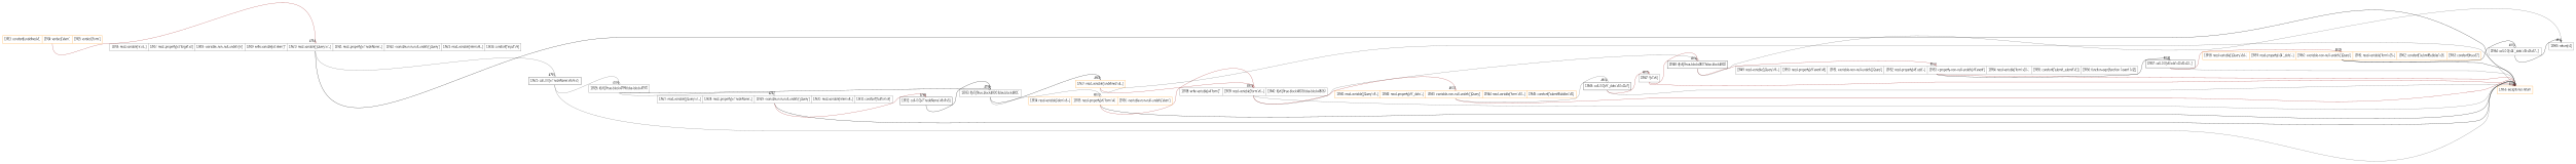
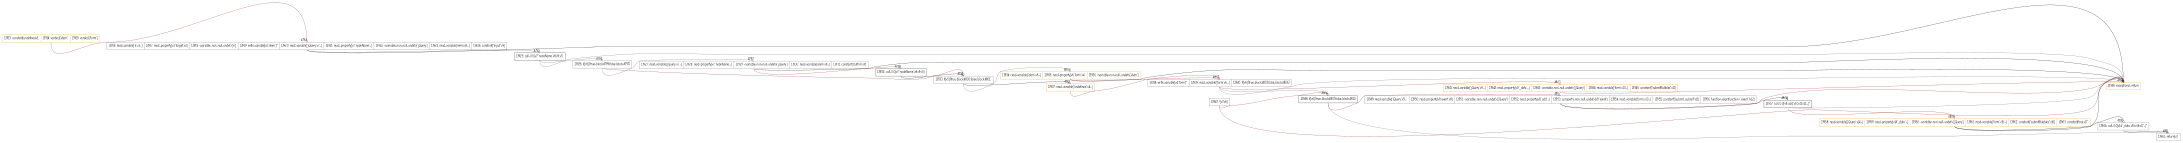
  digraph {
    fontname="Comic Neue"
    rankdir=LR
    node [color=gray40 fontname="Comic Neue" shape=record]
    edge [arrowhead=onormal color=brown fontname="Comic Neue" headport=n tailport=s]
    n1 [color=darkorange label="{13913: constant[undefined,v1]|13914: vardecl['elem']|13915: vardecl['form']}"]
    n2 [label="{13916: read-variable['e',v3,-]|13917: read-property[v3,'target',v2]|13918: \<variable-non-null-undef\>['e']|13919: write-variable[v2,'elem']*|13920: read-variable['jQuery',v7,-]|13921: read-property[v7,'nodeName',-]|13922: \<variable-non-null-undef\>['jQuery']|13923: read-variable['elem',v8,-]|13924: constant[\"input\",v9]}"]
    n3 [color=black label="{13925: call-0:0[v7,'nodeName',v8,v9,v5]}"]
    n4 [color=darkorange label="{13966: exceptional-return}"]
    n5 [label="{13926: if[v5](true-block:4799,false-block:4797)}"]
    n6 [label="{13933: if[v5](true-block:4800,false-block:4801)}"]
    n7 [label="{13927: read-variable['jQuery',v7,-]|13928: read-property[v7,'nodeName',-]|13929: \<variable-non-null-undef\>['jQuery']|13930: read-variable['elem',v8,-]|13931: constant[\"button\",v9]}"]
    n8 [color=darkorange label="{13934: read-variable['elem',v6,-]|13935: read-property[v6,'form',v4]|13936: \<variable-non-null-undef\>['elem']}"]
    n9 [color=darkorange label="{13937: read-variable['undefined',v4,-]}"]
    n10 [color=black label="{13932: call-0:0[v7,'nodeName',v8,v9,v5]}"]
    n11 [label="{13938: write-variable[v4,'form']*|13939: read-variable['form',v6,-]|13940: if[v6](true-block:4803,false-block:4806)}"]
    n12 [color=black label="{13948: if[v6](true-block:4807,false-block:4811)}"]
    n13 [color=darkorange label="{13941: read-variable['jQuery',v9,-]|13942: read-property[v9,'_data',-]|13943: \<variable-non-null-undef\>['jQuery']|13944: read-variable['form',v10,-]|13945: constant[\"submitBubbles\",v11]}"]
    n14 [label="{13949: read-variable['jQuery',v9,-]|13950: read-property[v9,'event',v8]|13951: \<variable-non-null-undef\>['jQuery']|13952: read-property[v8,'add',-]|13953: \<property-non-null-undef\>[v9,'event']|13954: read-variable['form',v10,-]|13955: constant[\"submit._submit\",v11]|13956: function-expr[function ( event ),v12]}"]
    n15 [label="{13965: return[v1]}"]
-   n16 [color=black label="{13946: call-0:0[v9,'_data',v10,v11,v7]}"]
    n17 [color=black label="{13957: call-0:0[v8,'add',v10,v11,v12,-]*}"]
    n18 [label="{13947: ![v7,v6]}"]
    n19 [color=darkorange label="{13958: read-variable['jQuery',v14,-]|13959: read-property[v14,'_data',-]|13960: \<variable-non-null-undef\>['jQuery']|13961: read-variable['form',v15,-]|13962: constant[\"submitBubbles\",v16]|13963: constant[true,v17]}"]
    n20 [label="{13964: call-0:0[v14,'_data',v15,v16,v17,-]*}"]
    n1 -> n2 [arrowhead=odot headlabel="      4794"]
    n2 -> n3 [arrowhead=odot color=gray40 headlabel="      4795"]
    n2 -> n4 [color=black headlabel="      4812"]
    n3 -> n4 [color=gray40]
    n3 -> n5 [arrowhead=odot color=gray40 headlabel="      4796"]
-   n5 -> n6 [arrowhead=odot color=black headlabel="      4799"]
+   n5 -> n6 [arrowhead=odot headlabel="      4799"]
    n5 -> n7 [arrowhead=odot color=gray40 headlabel="      4797"]
    n6 -> n8 [arrowhead=odot color=gray40 headlabel="      4800"]
    n6 -> n9 [color=black headlabel="      4801"]
    n7 -> n4 [color=black]
    n7 -> n10 [headlabel="      4798"]
    n8 -> n4 [color=black]
    n8 -> n11 [arrowhead=odot headlabel="      4802"]
-   n9 -> n4 [arrowhead=odot color=gray40]
    n9 -> n11
    n10 -> n6 [color=black]
    n11 -> n4 [color=gray40]
    n11 -> n12 [color=gray40 headlabel="      4806"]
    n11 -> n13 [arrowhead=odot headlabel="      4803"]
    n12 -> n14 [headlabel="      4807"]
    n12 -> n15 [color=gray40 headlabel="      4811"]
    n13 -> n4 [arrowhead=odot]
-   n13 -> n16 [arrowhead=odot color=gray40 headlabel="      4804"]
    n14 -> n4 [arrowhead=odot]
    n14 -> n17 [color=black headlabel="      4808"]
-   n16 -> n4 [color=gray40]
-   n16 -> n18 [headlabel="      4805"]
    n17 -> n4 [color=gray40]
    n17 -> n19 [headlabel="      4809"]
    n18 -> n4
    n18 -> n12 [arrowhead=odot]
    n19 -> n4 [arrowhead=odot color=black]
    n19 -> n20 [arrowhead=odot color=black headlabel="      4810"]
    n20 -> n15 [color=black]
  }
